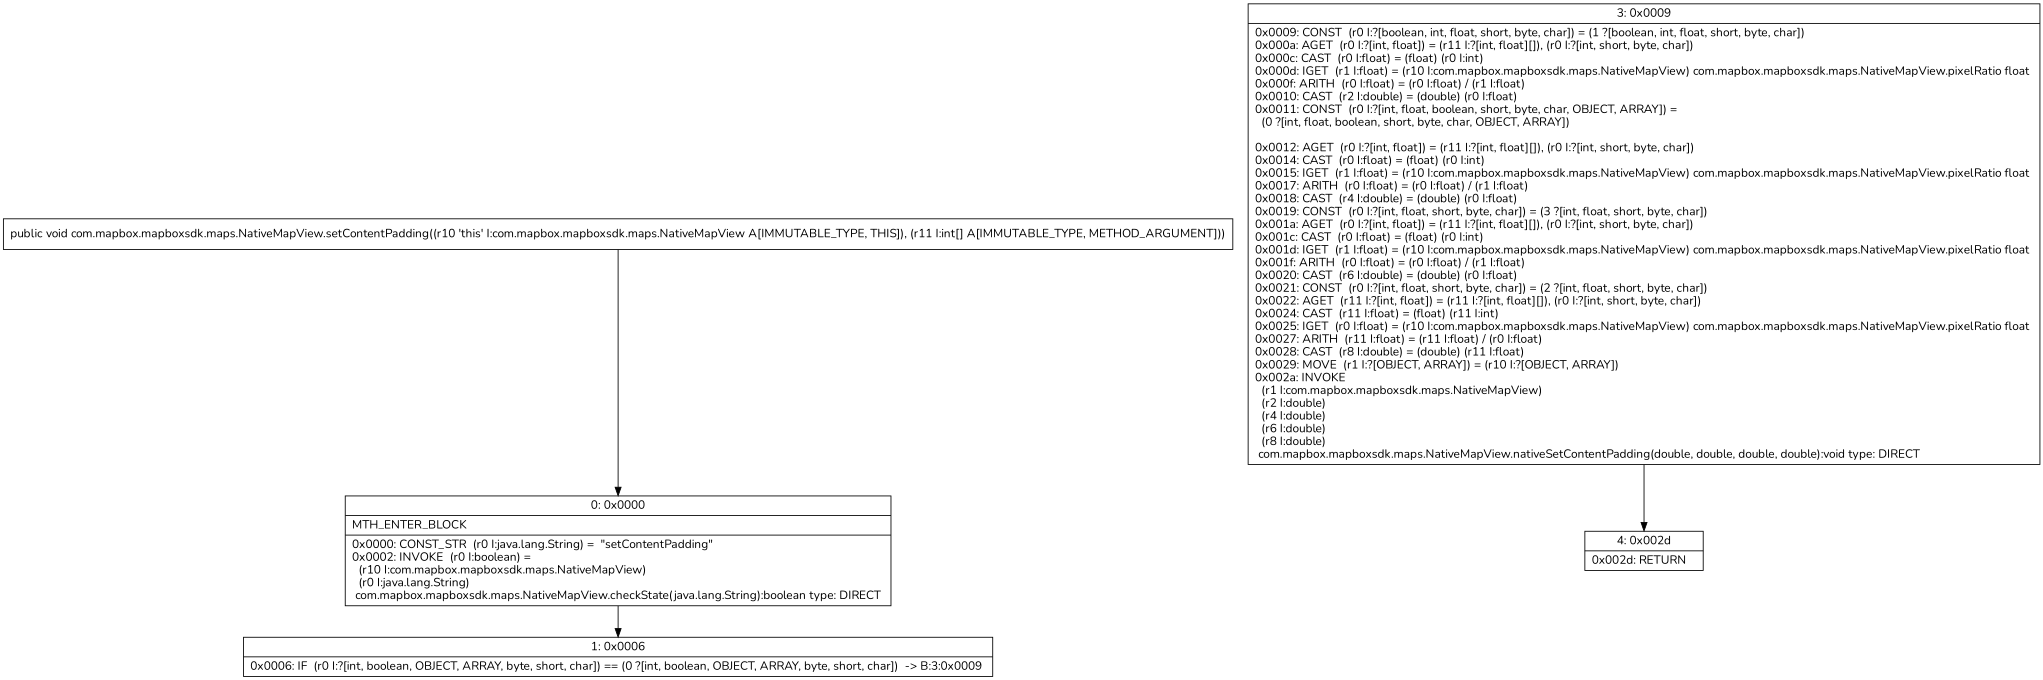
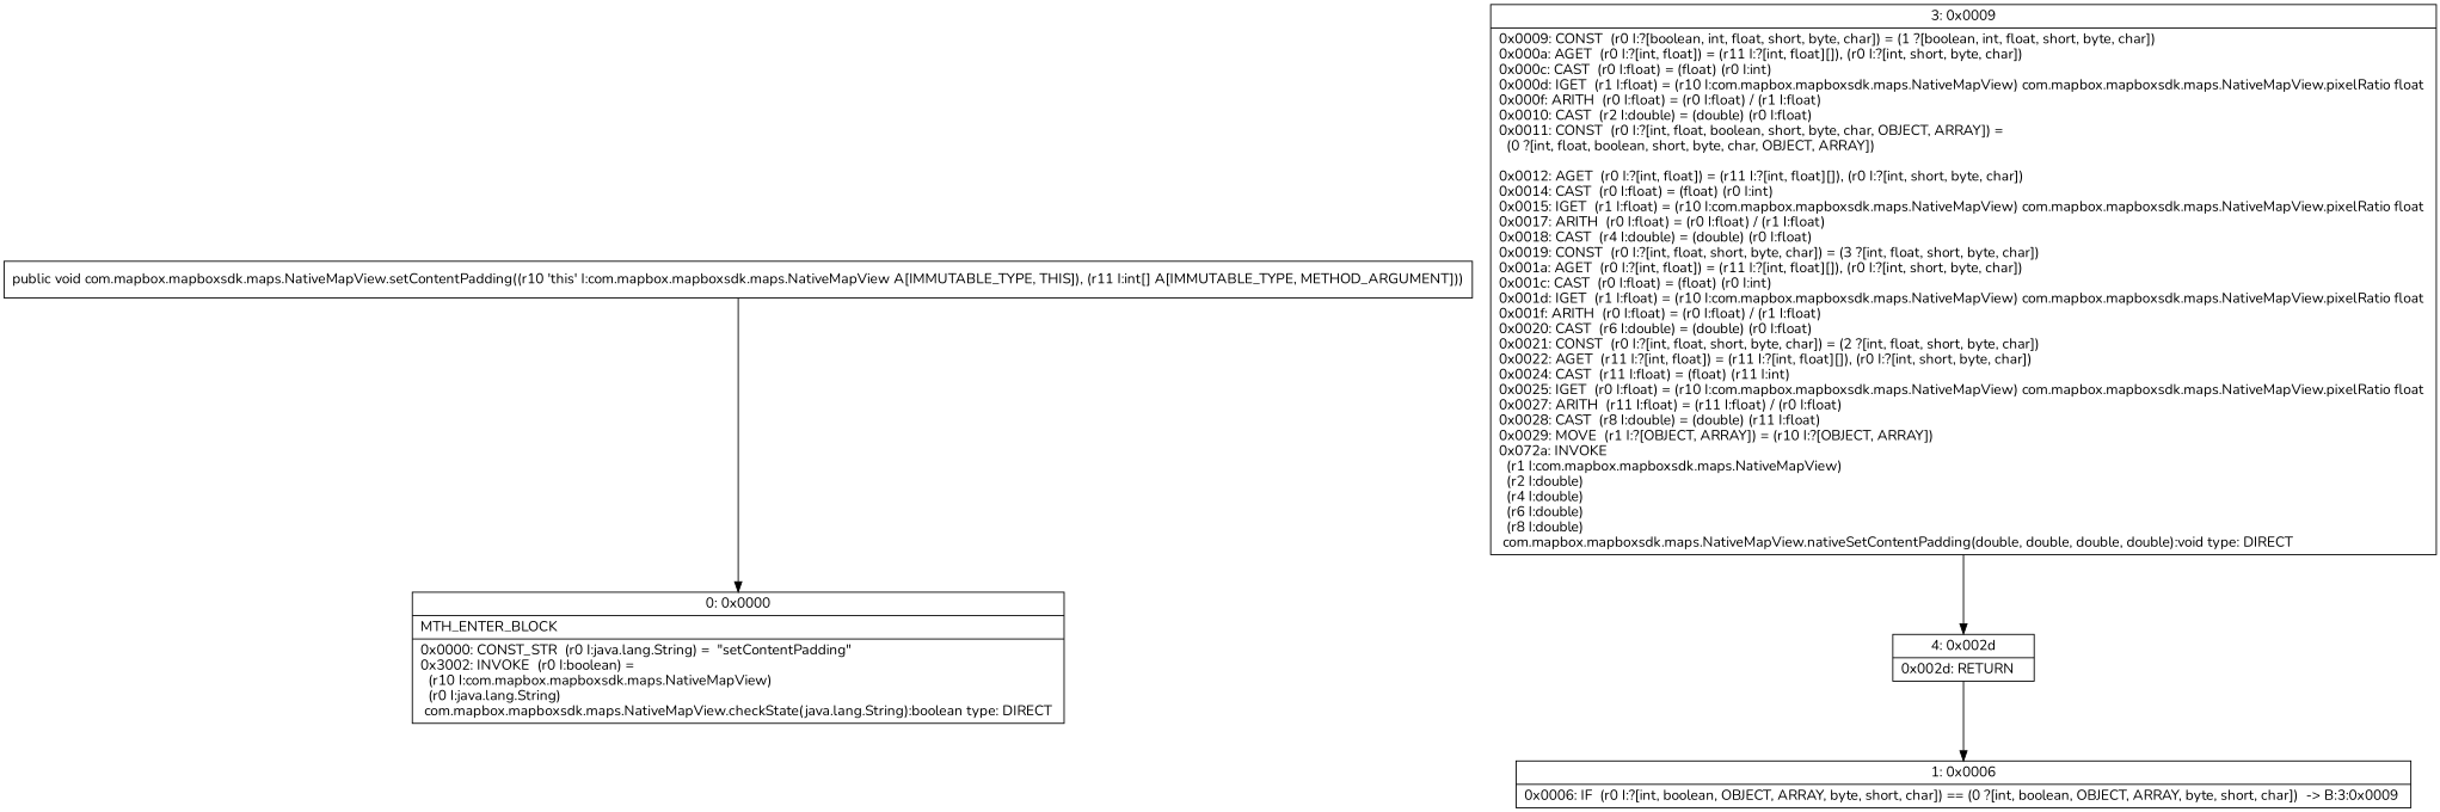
  digraph {
    fontname=Nunito
    node [fontname=Nunito shape=record]
    edge [fontname=Nunito]
-   n1 [label="{0\:\ 0x0000|MTH_ENTER_BLOCK\l|0x0000: CONST_STR  (r0 I:java.lang.String) =  \"setContentPadding\" \l0x0002: INVOKE  (r0 I:boolean) = \l  (r10 I:com.mapbox.mapboxsdk.maps.NativeMapView)\l  (r0 I:java.lang.String)\l com.mapbox.mapboxsdk.maps.NativeMapView.checkState(java.lang.String):boolean type: DIRECT \l}"]
+   n1 [label="{0\:\ 0x0000|MTH_ENTER_BLOCK\l|0x0000: CONST_STR  (r0 I:java.lang.String) =  \"setContentPadding\" \l0x3002: INVOKE  (r0 I:boolean) = \l  (r10 I:com.mapbox.mapboxsdk.maps.NativeMapView)\l  (r0 I:java.lang.String)\l com.mapbox.mapboxsdk.maps.NativeMapView.checkState(java.lang.String):boolean type: DIRECT \l}"]
    n2 [label="{1\:\ 0x0006|0x0006: IF  (r0 I:?[int, boolean, OBJECT, ARRAY, byte, short, char]) == (0 ?[int, boolean, OBJECT, ARRAY, byte, short, char])  \-\> B:3:0x0009 \l}"]
-   n3 [label="{3\:\ 0x0009|0x0009: CONST  (r0 I:?[boolean, int, float, short, byte, char]) = (1 ?[boolean, int, float, short, byte, char]) \l0x000a: AGET  (r0 I:?[int, float]) = (r11 I:?[int, float][]), (r0 I:?[int, short, byte, char]) \l0x000c: CAST  (r0 I:float) = (float) (r0 I:int) \l0x000d: IGET  (r1 I:float) = (r10 I:com.mapbox.mapboxsdk.maps.NativeMapView) com.mapbox.mapboxsdk.maps.NativeMapView.pixelRatio float \l0x000f: ARITH  (r0 I:float) = (r0 I:float) \/ (r1 I:float) \l0x0010: CAST  (r2 I:double) = (double) (r0 I:float) \l0x0011: CONST  (r0 I:?[int, float, boolean, short, byte, char, OBJECT, ARRAY]) = \l  (0 ?[int, float, boolean, short, byte, char, OBJECT, ARRAY])\l \l0x0012: AGET  (r0 I:?[int, float]) = (r11 I:?[int, float][]), (r0 I:?[int, short, byte, char]) \l0x0014: CAST  (r0 I:float) = (float) (r0 I:int) \l0x0015: IGET  (r1 I:float) = (r10 I:com.mapbox.mapboxsdk.maps.NativeMapView) com.mapbox.mapboxsdk.maps.NativeMapView.pixelRatio float \l0x0017: ARITH  (r0 I:float) = (r0 I:float) \/ (r1 I:float) \l0x0018: CAST  (r4 I:double) = (double) (r0 I:float) \l0x0019: CONST  (r0 I:?[int, float, short, byte, char]) = (3 ?[int, float, short, byte, char]) \l0x001a: AGET  (r0 I:?[int, float]) = (r11 I:?[int, float][]), (r0 I:?[int, short, byte, char]) \l0x001c: CAST  (r0 I:float) = (float) (r0 I:int) \l0x001d: IGET  (r1 I:float) = (r10 I:com.mapbox.mapboxsdk.maps.NativeMapView) com.mapbox.mapboxsdk.maps.NativeMapView.pixelRatio float \l0x001f: ARITH  (r0 I:float) = (r0 I:float) \/ (r1 I:float) \l0x0020: CAST  (r6 I:double) = (double) (r0 I:float) \l0x0021: CONST  (r0 I:?[int, float, short, byte, char]) = (2 ?[int, float, short, byte, char]) \l0x0022: AGET  (r11 I:?[int, float]) = (r11 I:?[int, float][]), (r0 I:?[int, short, byte, char]) \l0x0024: CAST  (r11 I:float) = (float) (r11 I:int) \l0x0025: IGET  (r0 I:float) = (r10 I:com.mapbox.mapboxsdk.maps.NativeMapView) com.mapbox.mapboxsdk.maps.NativeMapView.pixelRatio float \l0x0027: ARITH  (r11 I:float) = (r11 I:float) \/ (r0 I:float) \l0x0028: CAST  (r8 I:double) = (double) (r11 I:float) \l0x0029: MOVE  (r1 I:?[OBJECT, ARRAY]) = (r10 I:?[OBJECT, ARRAY]) \l0x002a: INVOKE  \l  (r1 I:com.mapbox.mapboxsdk.maps.NativeMapView)\l  (r2 I:double)\l  (r4 I:double)\l  (r6 I:double)\l  (r8 I:double)\l com.mapbox.mapboxsdk.maps.NativeMapView.nativeSetContentPadding(double, double, double, double):void type: DIRECT \l}"]
+   n3 [label="{3\:\ 0x0009|0x0009: CONST  (r0 I:?[boolean, int, float, short, byte, char]) = (1 ?[boolean, int, float, short, byte, char]) \l0x000a: AGET  (r0 I:?[int, float]) = (r11 I:?[int, float][]), (r0 I:?[int, short, byte, char]) \l0x000c: CAST  (r0 I:float) = (float) (r0 I:int) \l0x000d: IGET  (r1 I:float) = (r10 I:com.mapbox.mapboxsdk.maps.NativeMapView) com.mapbox.mapboxsdk.maps.NativeMapView.pixelRatio float \l0x000f: ARITH  (r0 I:float) = (r0 I:float) \/ (r1 I:float) \l0x0010: CAST  (r2 I:double) = (double) (r0 I:float) \l0x0011: CONST  (r0 I:?[int, float, boolean, short, byte, char, OBJECT, ARRAY]) = \l  (0 ?[int, float, boolean, short, byte, char, OBJECT, ARRAY])\l \l0x0012: AGET  (r0 I:?[int, float]) = (r11 I:?[int, float][]), (r0 I:?[int, short, byte, char]) \l0x0014: CAST  (r0 I:float) = (float) (r0 I:int) \l0x0015: IGET  (r1 I:float) = (r10 I:com.mapbox.mapboxsdk.maps.NativeMapView) com.mapbox.mapboxsdk.maps.NativeMapView.pixelRatio float \l0x0017: ARITH  (r0 I:float) = (r0 I:float) \/ (r1 I:float) \l0x0018: CAST  (r4 I:double) = (double) (r0 I:float) \l0x0019: CONST  (r0 I:?[int, float, short, byte, char]) = (3 ?[int, float, short, byte, char]) \l0x001a: AGET  (r0 I:?[int, float]) = (r11 I:?[int, float][]), (r0 I:?[int, short, byte, char]) \l0x001c: CAST  (r0 I:float) = (float) (r0 I:int) \l0x001d: IGET  (r1 I:float) = (r10 I:com.mapbox.mapboxsdk.maps.NativeMapView) com.mapbox.mapboxsdk.maps.NativeMapView.pixelRatio float \l0x001f: ARITH  (r0 I:float) = (r0 I:float) \/ (r1 I:float) \l0x0020: CAST  (r6 I:double) = (double) (r0 I:float) \l0x0021: CONST  (r0 I:?[int, float, short, byte, char]) = (2 ?[int, float, short, byte, char]) \l0x0022: AGET  (r11 I:?[int, float]) = (r11 I:?[int, float][]), (r0 I:?[int, short, byte, char]) \l0x0024: CAST  (r11 I:float) = (float) (r11 I:int) \l0x0025: IGET  (r0 I:float) = (r10 I:com.mapbox.mapboxsdk.maps.NativeMapView) com.mapbox.mapboxsdk.maps.NativeMapView.pixelRatio float \l0x0027: ARITH  (r11 I:float) = (r11 I:float) \/ (r0 I:float) \l0x0028: CAST  (r8 I:double) = (double) (r11 I:float) \l0x0029: MOVE  (r1 I:?[OBJECT, ARRAY]) = (r10 I:?[OBJECT, ARRAY]) \l0x072a: INVOKE  \l  (r1 I:com.mapbox.mapboxsdk.maps.NativeMapView)\l  (r2 I:double)\l  (r4 I:double)\l  (r6 I:double)\l  (r8 I:double)\l com.mapbox.mapboxsdk.maps.NativeMapView.nativeSetContentPadding(double, double, double, double):void type: DIRECT \l}"]
    n4 [label="{4\:\ 0x002d|0x002d: RETURN   \l}"]
    n5 [label="{public void com.mapbox.mapboxsdk.maps.NativeMapView.setContentPadding((r10 'this' I:com.mapbox.mapboxsdk.maps.NativeMapView A[IMMUTABLE_TYPE, THIS]), (r11 I:int[] A[IMMUTABLE_TYPE, METHOD_ARGUMENT])) }"]
-   n1 -> n2
+   n4 -> n2
    n3 -> n4
    n5 -> n1
  }
